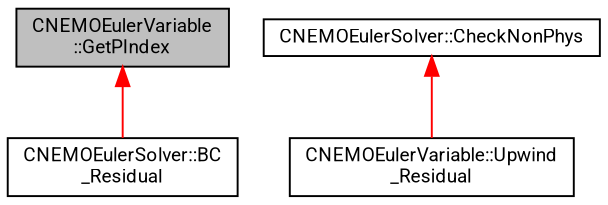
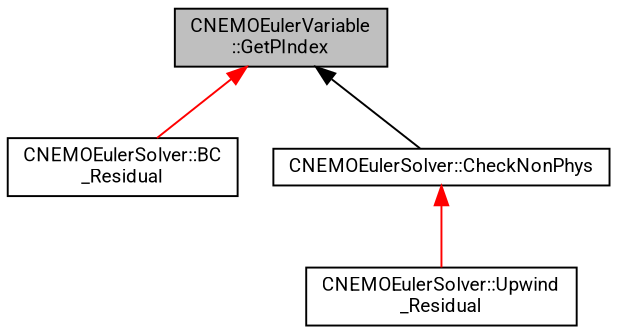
  digraph {
    fontname=Roboto
    rankdir=TB
    node [color=black fillcolor=white fontname=Roboto fontsize=10 shape=record style=filled]
    edge [color=red dir=back fontname=Roboto fontsize=10 labelfontname=Helvetica labelfontsize=10 style=solid]
    n1 [fillcolor=grey75 fontcolor=black height=0.2 label="CNEMOEulerVariable\l::GetPIndex" width=0.4]
    n2 [height=0.2 label="CNEMOEulerSolver::BC\l_Residual" width=0.4]
    n3 [height=0.2 label="CNEMOEulerSolver::CheckNonPhys" width=0.4]
-   n4 [height=0.2 label="CNEMOEulerVariable::Upwind\l_Residual" width=0.4]
+   n4 [height=0.2 label="CNEMOEulerSolver::Upwind\l_Residual" width=0.4]
    n1 -> n2
+   n1 -> n3 [color=black]
    n3 -> n4
  }
